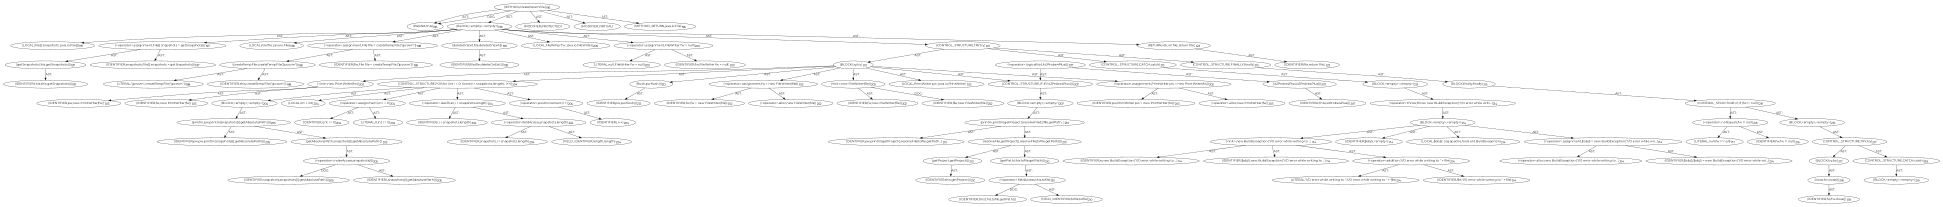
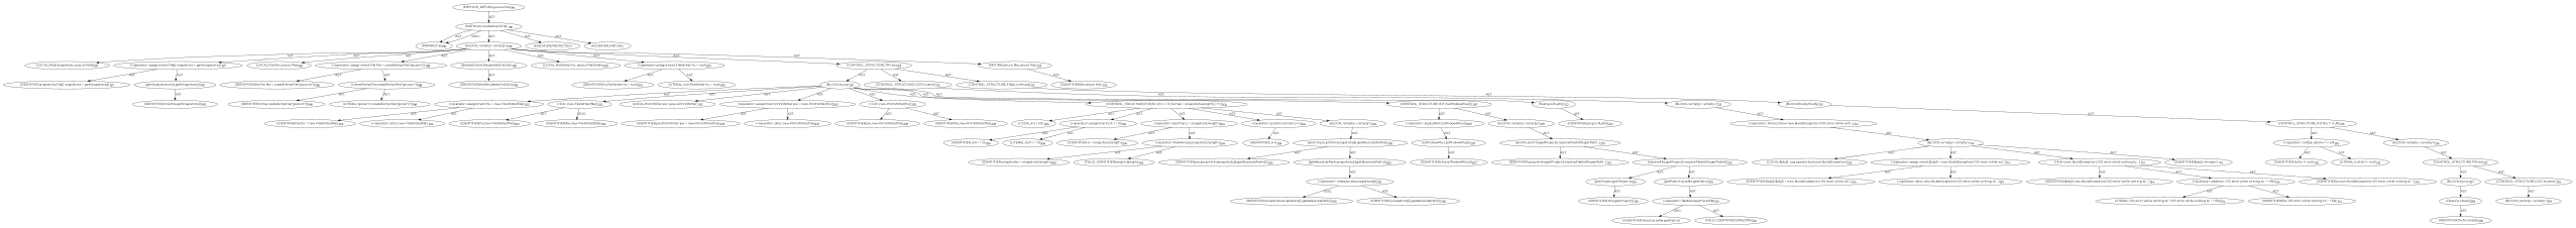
  digraph {
    fontname=Montserrat
    node [fontname=Montserrat]
    edge [fontname=Montserrat]
    n1 [label=<(METHOD,createParamFile)<SUB>196</SUB>>]
    n2 [label=<(PARAM,this)<SUB>196</SUB>>]
    n3 [label=<(BLOCK,&lt;empty&gt;,&lt;empty&gt;)<SUB>196</SUB>>]
    n4 [label=<(MODIFIER,PROTECTED)>]
    n5 [label=<(MODIFIER,VIRTUAL)>]
    n6 [label=<(METHOD_RETURN,java.io.File)<SUB>196</SUB>>]
    n7 [label=<(LOCAL,File[] snapshots: java.io.File[])<SUB>197</SUB>>]
    n8 [label=<(&lt;operator&gt;.assignment,File[] snapshots = getSnapshots())<SUB>197</SUB>>]
    n9 [label=<(LOCAL,File file: java.io.File)<SUB>198</SUB>>]
    n10 [label=<(&lt;operator&gt;.assignment,File file = createTempFile(&quot;jpcovm&quot;))<SUB>198</SUB>>]
    n11 [label=<(deleteOnExit,file.deleteOnExit())<SUB>199</SUB>>]
    n12 [label=<(LOCAL,FileWriter fw: java.io.FileWriter)<SUB>200</SUB>>]
    n13 [label=<(&lt;operator&gt;.assignment,FileWriter fw = null)<SUB>200</SUB>>]
    n14 [label=<(CONTROL_STRUCTURE,TRY,try)<SUB>201</SUB>>]
    n15 [label=<(RETURN,return file;,return file;)<SUB>223</SUB>>]
    n16 [label=<(IDENTIFIER,snapshots,File[] snapshots = getSnapshots())<SUB>197</SUB>>]
    n17 [label=<(getSnapshots,this.getSnapshots())<SUB>197</SUB>>]
    n18 [label=<(IDENTIFIER,file,File file = createTempFile(&quot;jpcovm&quot;))<SUB>198</SUB>>]
    n19 [label=<(createTempFile,createTempFile(&quot;jpcovm&quot;))<SUB>198</SUB>>]
    n20 [label=<(IDENTIFIER,file,file.deleteOnExit())<SUB>199</SUB>>]
    n21 [label=<(IDENTIFIER,fw,FileWriter fw = null)<SUB>200</SUB>>]
    n22 [label=<(LITERAL,null,FileWriter fw = null)<SUB>200</SUB>>]
    n23 [label=<(BLOCK,try,try)<SUB>201</SUB>>]
    n24 [label=<(CONTROL_STRUCTURE,CATCH,catch)<SUB>213</SUB>>]
    n25 [label=<(CONTROL_STRUCTURE,FINALLY,finally)<SUB>215</SUB>>]
    n26 [label=<(IDENTIFIER,file,return file;)<SUB>223</SUB>>]
    n27 [label=<(IDENTIFIER,this,this.getSnapshots())<SUB>197</SUB>>]
    n28 [label=<(IDENTIFIER,this,createTempFile(&quot;jpcovm&quot;))<SUB>198</SUB>>]
    n29 [label=<(LITERAL,&quot;jpcovm&quot;,createTempFile(&quot;jpcovm&quot;))<SUB>198</SUB>>]
    n30 [label=<(&lt;operator&gt;.assignment,fw = new FileWriter(file))<SUB>202</SUB>>]
    n31 [label=<(&lt;init&gt;,new FileWriter(file))<SUB>202</SUB>>]
    n32 [label=<(LOCAL,PrintWriter pw: java.io.PrintWriter)<SUB>203</SUB>>]
    n33 [label=<(&lt;operator&gt;.assignment,PrintWriter pw = new PrintWriter(fw))<SUB>203</SUB>>]
    n34 [label=<(&lt;init&gt;,new PrintWriter(fw))<SUB>203</SUB>>]
    n35 [label=<(CONTROL_STRUCTURE,FOR,for (int i = 0; Some(i &lt; snapshots.length); i++))<SUB>204</SUB>>]
    n36 [label=<(CONTROL_STRUCTURE,IF,if (!isJProbe4Plus()))<SUB>207</SUB>>]
    n37 [label=<(flush,pw.flush())<SUB>212</SUB>>]
    n38 [label=<(BLOCK,&lt;empty&gt;,&lt;empty&gt;)<SUB>213</SUB>>]
    n39 [label=<(BLOCK,finally,finally)<SUB>215</SUB>>]
    n40 [label=<(IDENTIFIER,fw,fw = new FileWriter(file))<SUB>202</SUB>>]
    n41 [label=<(&lt;operator&gt;.alloc,new FileWriter(file))<SUB>202</SUB>>]
    n42 [label=<(IDENTIFIER,fw,new FileWriter(file))<SUB>202</SUB>>]
    n43 [label=<(IDENTIFIER,file,new FileWriter(file))<SUB>202</SUB>>]
    n44 [label=<(IDENTIFIER,pw,PrintWriter pw = new PrintWriter(fw))<SUB>203</SUB>>]
    n45 [label=<(&lt;operator&gt;.alloc,new PrintWriter(fw))<SUB>203</SUB>>]
    n46 [label=<(IDENTIFIER,pw,new PrintWriter(fw))<SUB>203</SUB>>]
    n47 [label=<(IDENTIFIER,fw,new PrintWriter(fw))<SUB>203</SUB>>]
    n48 [label=<(LOCAL,int i: int)<SUB>204</SUB>>]
    n49 [label=<(&lt;operator&gt;.assignment,int i = 0)<SUB>204</SUB>>]
    n50 [label=<(&lt;operator&gt;.lessThan,i &lt; snapshots.length)<SUB>204</SUB>>]
    n51 [label=<(&lt;operator&gt;.postIncrement,i++)<SUB>204</SUB>>]
    n52 [label=<(BLOCK,&lt;empty&gt;,&lt;empty&gt;)<SUB>204</SUB>>]
    n53 [label=<(&lt;operator&gt;.logicalNot,!isJProbe4Plus())<SUB>207</SUB>>]
    n54 [label=<(BLOCK,&lt;empty&gt;,&lt;empty&gt;)<SUB>207</SUB>>]
    n55 [label=<(IDENTIFIER,pw,pw.flush())<SUB>212</SUB>>]
    n56 [label=<(IDENTIFIER,i,int i = 0)<SUB>204</SUB>>]
    n57 [label=<(LITERAL,0,int i = 0)<SUB>204</SUB>>]
    n58 [label=<(IDENTIFIER,i,i &lt; snapshots.length)<SUB>204</SUB>>]
    n59 [label=<(&lt;operator&gt;.fieldAccess,snapshots.length)<SUB>204</SUB>>]
    n60 [label=<(IDENTIFIER,i,i++)<SUB>204</SUB>>]
    n61 [label=<(println,pw.println(snapshots[i].getAbsolutePath()))<SUB>205</SUB>>]
    n62 [label=<(IDENTIFIER,snapshots,i &lt; snapshots.length)<SUB>204</SUB>>]
    n63 [label=<(FIELD_IDENTIFIER,length,length)<SUB>204</SUB>>]
    n64 [label=<(IDENTIFIER,pw,pw.println(snapshots[i].getAbsolutePath()))<SUB>205</SUB>>]
    n65 [label=<(getAbsolutePath,snapshots[i].getAbsolutePath())<SUB>205</SUB>>]
    n66 [label=<(&lt;operator&gt;.indexAccess,snapshots[i])<SUB>205</SUB>>]
    n67 [label=<(IDENTIFIER,snapshots,snapshots[i].getAbsolutePath())<SUB>205</SUB>>]
    n68 [label=<(IDENTIFIER,i,snapshots[i].getAbsolutePath())<SUB>205</SUB>>]
    n69 [label=<(isJProbe4Plus,isJProbe4Plus())<SUB>207</SUB>>]
    n70 [label=<(println,println(getProject().resolveFile(tofile.getPath...)<SUB>210</SUB>>]
    n71 [label=<(IDENTIFIER,this,isJProbe4Plus())<SUB>207</SUB>>]
    n72 [label=<(IDENTIFIER,pw,println(getProject().resolveFile(tofile.getPath...)<SUB>210</SUB>>]
    n73 [label=<(resolveFile,getProject().resolveFile(tofile.getPath()))<SUB>210</SUB>>]
    n74 [label=<(getProject,getProject())<SUB>210</SUB>>]
    n75 [label=<(getPath,this.tofile.getPath())<SUB>210</SUB>>]
    n76 [label=<(IDENTIFIER,this,getProject())<SUB>210</SUB>>]
    n77 [label=<(&lt;operator&gt;.fieldAccess,this.tofile)<SUB>210</SUB>>]
    n78 [label=<(IDENTIFIER,this,this.tofile.getPath())>]
    n79 [label=<(FIELD_IDENTIFIER,tofile,tofile)<SUB>210</SUB>>]
    n80 [label=<(&lt;operator&gt;.throw,throw new BuildException(&quot;I/O error while writi...)<SUB>214</SUB>>]
    n81 [label=<(BLOCK,&lt;empty&gt;,&lt;empty&gt;)<SUB>214</SUB>>]
    n82 [label=<(LOCAL,$obj5: org.apache.tools.ant.BuildException)<SUB>214</SUB>>]
    n83 [label=<(&lt;operator&gt;.assignment,$obj5 = new BuildException(&quot;I/O error while wri...)<SUB>214</SUB>>]
    n84 [label=<(&lt;init&gt;,new BuildException(&quot;I/O error while writing to ...)<SUB>214</SUB>>]
    n85 [label=<(IDENTIFIER,$obj5,&lt;empty&gt;)<SUB>214</SUB>>]
    n86 [label=<(IDENTIFIER,$obj5,$obj5 = new BuildException(&quot;I/O error while wri...)<SUB>214</SUB>>]
    n87 [label=<(&lt;operator&gt;.alloc,new BuildException(&quot;I/O error while writing to ...)<SUB>214</SUB>>]
    n88 [label=<(IDENTIFIER,$obj5,new BuildException(&quot;I/O error while writing to ...)<SUB>214</SUB>>]
    n89 [label=<(&lt;operator&gt;.addition,&quot;I/O error while writing to &quot; + file)<SUB>214</SUB>>]
    n90 [label=<(IDENTIFIER,e,new BuildException(&quot;I/O error while writing to ...)<SUB>214</SUB>>]
    n91 [label=<(LITERAL,&quot;I/O error while writing to &quot;,&quot;I/O error while writing to &quot; + file)<SUB>214</SUB>>]
    n92 [label=<(IDENTIFIER,file,&quot;I/O error while writing to &quot; + file)<SUB>214</SUB>>]
    n93 [label=<(CONTROL_STRUCTURE,IF,if (fw != null))<SUB>216</SUB>>]
    n94 [label=<(&lt;operator&gt;.notEquals,fw != null)<SUB>216</SUB>>]
    n95 [label=<(BLOCK,&lt;empty&gt;,&lt;empty&gt;)<SUB>216</SUB>>]
    n96 [label=<(IDENTIFIER,fw,fw != null)<SUB>216</SUB>>]
    n97 [label=<(LITERAL,null,fw != null)<SUB>212</SUB>>]
    n98 [label=<(CONTROL_STRUCTURE,TRY,try)<SUB>217</SUB>>]
    n99 [label=<(BLOCK,try,try)<SUB>217</SUB>>]
    n100 [label=<(CONTROL_STRUCTURE,CATCH,catch)<SUB>219</SUB>>]
    n101 [label=<(close,fw.close())<SUB>218</SUB>>]
    n102 [label=<(BLOCK,&lt;empty&gt;,&lt;empty&gt;)<SUB>219</SUB>>]
    n103 [label=<(IDENTIFIER,fw,fw.close())<SUB>218</SUB>>]
    n1 -> n2 [label="AST: "]
    n1 -> n2 [label="DDG: "]
    n1 -> n3 [label="AST: "]
    n1 -> n4 [label="AST: "]
    n1 -> n5 [label="AST: "]
-   n1 -> n6 [label="AST: "]
+   n6 -> n1 [label="AST: "]
    n3 -> n7 [label="AST: "]
    n3 -> n8 [label="AST: "]
    n3 -> n9 [label="AST: "]
    n3 -> n10 [label="AST: "]
    n3 -> n11 [label="AST: "]
    n3 -> n12 [label="AST: "]
    n3 -> n13 [label="AST: "]
    n3 -> n14 [label="AST: "]
    n3 -> n15 [label="AST: "]
    n8 -> n16 [label="AST: "]
    n8 -> n17 [label="AST: "]
    n10 -> n18 [label="AST: "]
    n10 -> n19 [label="AST: "]
    n11 -> n20 [label="AST: "]
    n13 -> n21 [label="AST: "]
    n13 -> n22 [label="AST: "]
    n14 -> n23 [label="AST: "]
    n14 -> n24 [label="AST: "]
    n14 -> n25 [label="AST: "]
    n15 -> n26 [label="AST: "]
    n17 -> n27 [label="AST: "]
    n19 -> n28 [label="AST: "]
    n19 -> n29 [label="AST: "]
    n23 -> n30 [label="AST: "]
    n23 -> n31 [label="AST: "]
    n23 -> n32 [label="AST: "]
    n23 -> n33 [label="AST: "]
    n23 -> n34 [label="AST: "]
    n23 -> n35 [label="AST: "]
    n23 -> n36 [label="AST: "]
    n23 -> n37 [label="AST: "]
    n24 -> n38 [label="AST: "]
    n25 -> n39 [label="AST: "]
    n30 -> n40 [label="AST: "]
    n30 -> n41 [label="AST: "]
    n31 -> n42 [label="AST: "]
    n31 -> n43 [label="DDG: "]
    n33 -> n44 [label="AST: "]
    n33 -> n45 [label="AST: "]
    n34 -> n46 [label="AST: "]
    n34 -> n47 [label="AST: "]
    n35 -> n48 [label="AST: "]
    n35 -> n49 [label="AST: "]
    n35 -> n50 [label="AST: "]
    n35 -> n51 [label="AST: "]
    n35 -> n52 [label="AST: "]
-   n53 -> n36 [label="AST: "]
+   n36 -> n53 [label="AST: "]
    n36 -> n54 [label="AST: "]
    n37 -> n55 [label="AST: "]
    n38 -> n80 [label="AST: "]
    n39 -> n93 [label="AST: "]
    n49 -> n56 [label="AST: "]
    n49 -> n57 [label="AST: "]
    n50 -> n58 [label="AST: "]
    n50 -> n59 [label="AST: "]
    n51 -> n60 [label="AST: "]
    n52 -> n61 [label="AST: "]
    n53 -> n69 [label="AST: "]
    n54 -> n70 [label="AST: "]
    n59 -> n62 [label="AST: "]
    n59 -> n63 [label="AST: "]
    n61 -> n64 [label="AST: "]
    n61 -> n65 [label="AST: "]
    n65 -> n66 [label="AST: "]
    n66 -> n67 [label="DDG: "]
    n66 -> n68 [label="AST: "]
    n69 -> n71 [label="AST: "]
    n70 -> n72 [label="AST: "]
    n70 -> n73 [label="AST: "]
    n73 -> n74 [label="AST: "]
    n73 -> n75 [label="AST: "]
    n74 -> n76 [label="AST: "]
    n75 -> n77 [label="AST: "]
    n77 -> n78 [label="DDG: "]
    n77 -> n79 [label="AST: "]
    n80 -> n81 [label="AST: "]
    n81 -> n82 [label="AST: "]
    n81 -> n83 [label="AST: "]
    n81 -> n84 [label="AST: "]
    n81 -> n85 [label="AST: "]
    n83 -> n86 [label="AST: "]
    n83 -> n87 [label="AST: "]
    n84 -> n88 [label="AST: "]
    n84 -> n89 [label="AST: "]
    n84 -> n90 [label="AST: "]
    n89 -> n91 [label="AST: "]
    n89 -> n92 [label="AST: "]
    n93 -> n94 [label="AST: "]
    n93 -> n95 [label="AST: "]
    n94 -> n96 [label="AST: "]
    n94 -> n97 [label="AST: "]
    n95 -> n98 [label="AST: "]
    n98 -> n99 [label="AST: "]
    n98 -> n100 [label="AST: "]
    n99 -> n101 [label="AST: "]
    n100 -> n102 [label="AST: "]
    n101 -> n103 [label="AST: "]
  }
